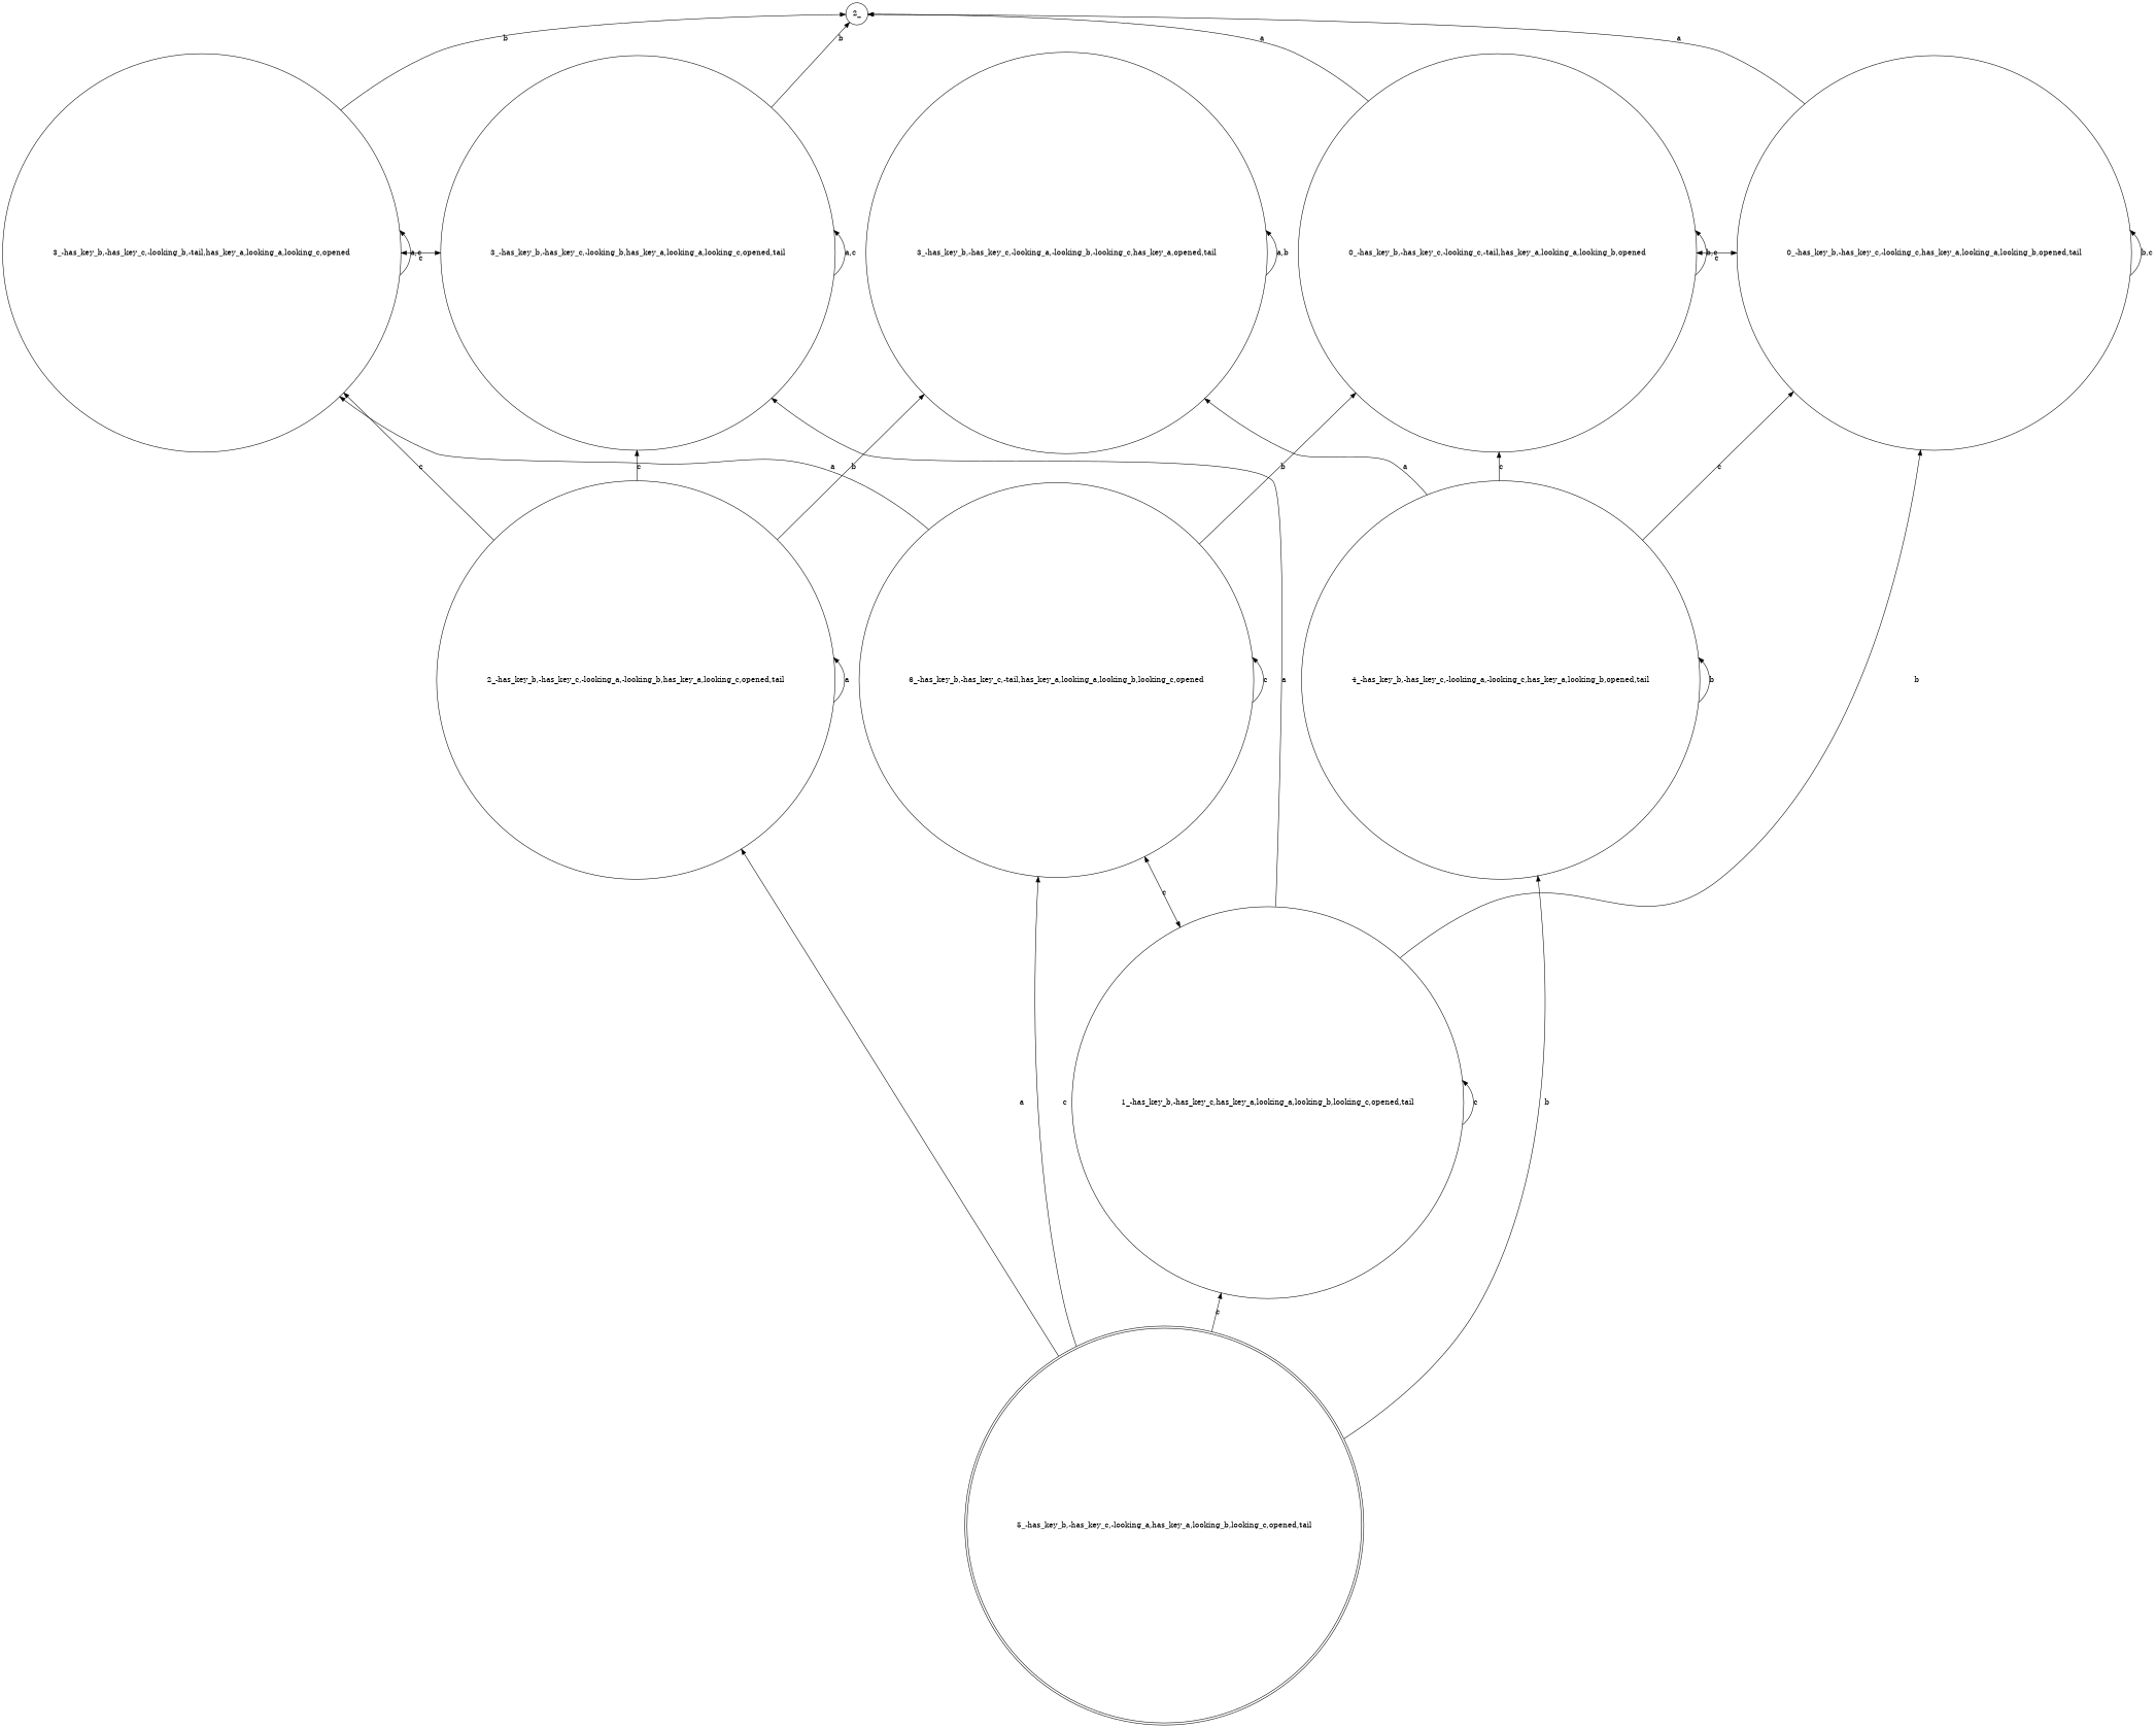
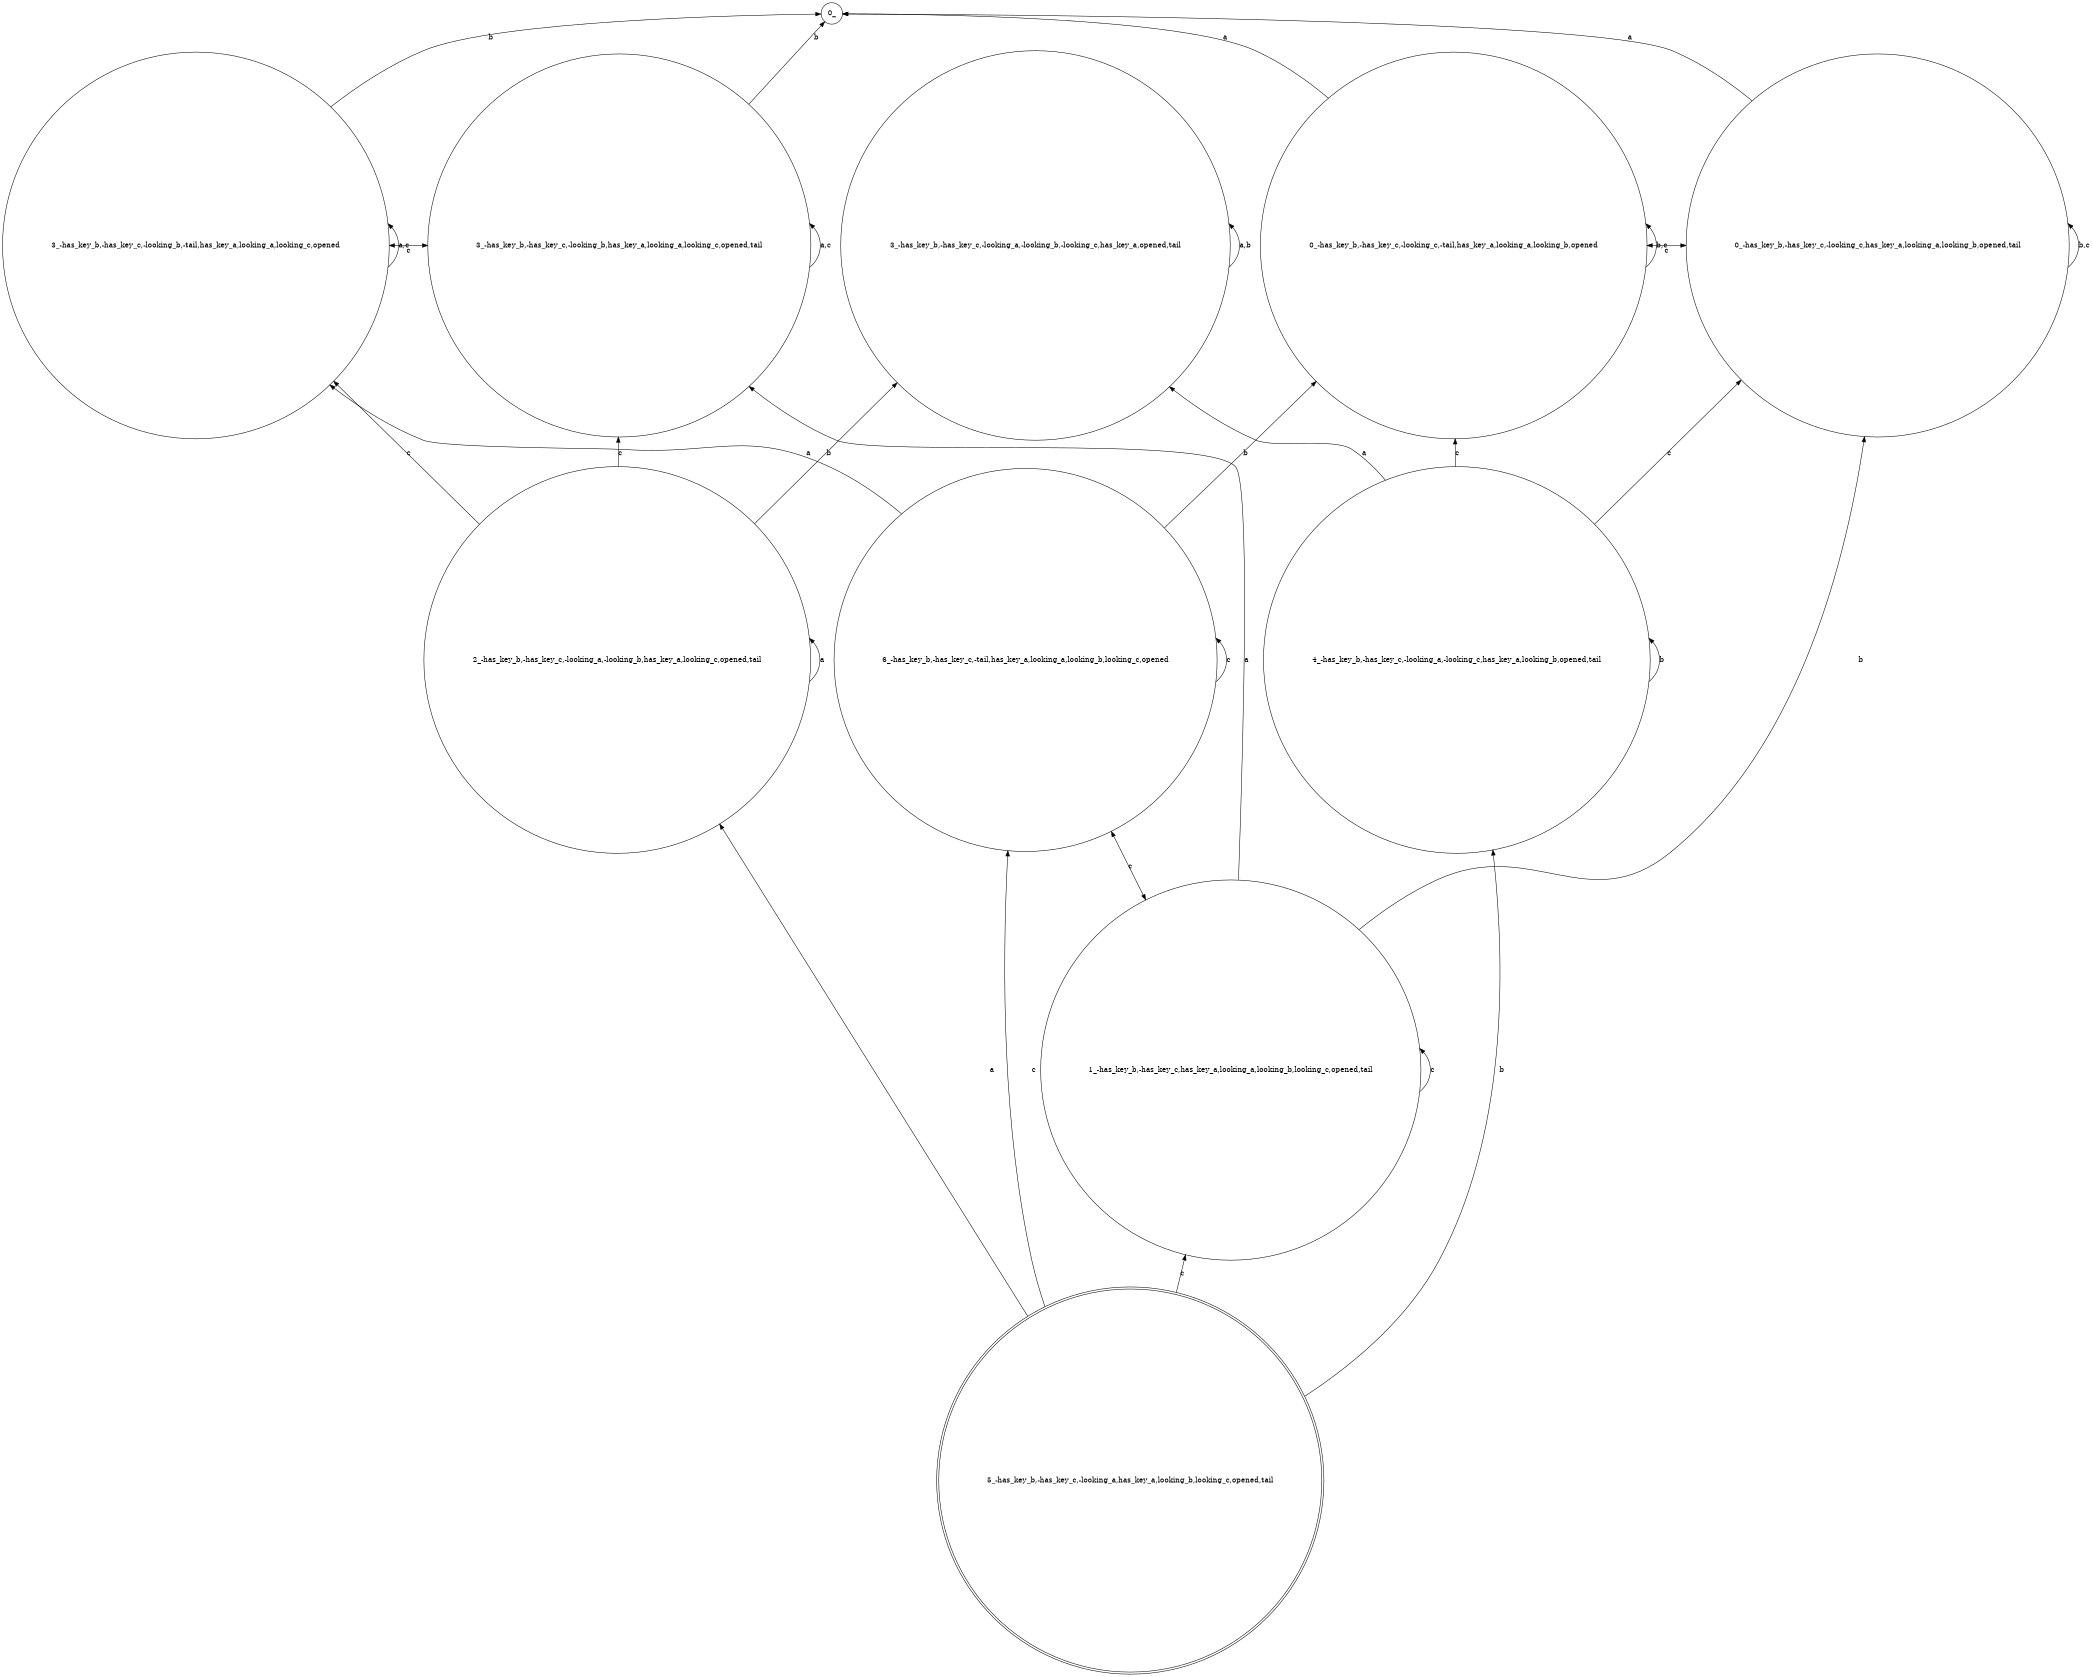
  digraph {
    rankdir=BT
    fontname="DejaVu Serif"
    node [shape=circle fontname="DejaVu Serif"]
    edge [fontname="DejaVu Serif"]
    "3_-has_key_b,-has_key_c,-looking_a,-looking_b,-looking_c,has_key_a,opened,tail"
    "3_-has_key_b,-has_key_c,-looking_b,has_key_a,looking_a,looking_c,opened,tail"
    "3_-has_key_b,-has_key_c,-looking_b,-tail,has_key_a,looking_a,looking_c,opened"
    "2_-has_key_b,-has_key_c,-looking_a,-looking_b,has_key_a,looking_c,opened,tail"
    "1_-has_key_b,-has_key_c,has_key_a,looking_a,looking_b,looking_c,opened,tail"
    "5_-has_key_b,-has_key_c,-looking_a,has_key_a,looking_b,looking_c,opened,tail" [shape=doublecircle]
    "0_-has_key_b,-has_key_c,-looking_c,-tail,has_key_a,looking_a,looking_b,opened"
    "0_-has_key_b,-has_key_c,-looking_c,has_key_a,looking_a,looking_b,opened,tail"
    "4_-has_key_b,-has_key_c,-looking_a,-looking_c,has_key_a,looking_b,opened,tail"
    "6_-has_key_b,-has_key_c,-tail,has_key_a,looking_a,looking_b,looking_c,opened"
-   "0_" [label="2_"]
+   "0_"
    subgraph sub_1 {
      rank=same
      "3_-has_key_b,-has_key_c,-looking_a,-looking_b,-looking_c,has_key_a,opened,tail"
      "3_-has_key_b,-has_key_c,-looking_b,has_key_a,looking_a,looking_c,opened,tail"
      "3_-has_key_b,-has_key_c,-looking_b,-tail,has_key_a,looking_a,looking_c,opened"
    }
    subgraph sub_2 {
      rank=same
      "2_-has_key_b,-has_key_c,-looking_a,-looking_b,has_key_a,looking_c,opened,tail"
    }
    subgraph sub_3 {
      rank=same
      "1_-has_key_b,-has_key_c,has_key_a,looking_a,looking_b,looking_c,opened,tail"
    }
    subgraph sub_4 {
      rank=same
      "5_-has_key_b,-has_key_c,-looking_a,has_key_a,looking_b,looking_c,opened,tail"
    }
    subgraph sub_5 {
      rank=same
      "0_-has_key_b,-has_key_c,-looking_c,-tail,has_key_a,looking_a,looking_b,opened"
      "0_-has_key_b,-has_key_c,-looking_c,has_key_a,looking_a,looking_b,opened,tail"
    }
    subgraph sub_6 {
      rank=same
      "4_-has_key_b,-has_key_c,-looking_a,-looking_c,has_key_a,looking_b,opened,tail"
    }
    subgraph sub_7 {
      rank=same
      "6_-has_key_b,-has_key_c,-tail,has_key_a,looking_a,looking_b,looking_c,opened"
    }
    "3_-has_key_b,-has_key_c,-looking_a,-looking_b,-looking_c,has_key_a,opened,tail" -> "3_-has_key_b,-has_key_c,-looking_a,-looking_b,-looking_c,has_key_a,opened,tail" [label="a,b"]
    "3_-has_key_b,-has_key_c,-looking_b,has_key_a,looking_a,looking_c,opened,tail" -> "3_-has_key_b,-has_key_c,-looking_b,has_key_a,looking_a,looking_c,opened,tail" [label="a,c"]
    "3_-has_key_b,-has_key_c,-looking_b,has_key_a,looking_a,looking_c,opened,tail" -> "0_" [label=b]
    "3_-has_key_b,-has_key_c,-looking_b,-tail,has_key_a,looking_a,looking_c,opened" -> "3_-has_key_b,-has_key_c,-looking_b,has_key_a,looking_a,looking_c,opened,tail" [dir=both label=c]
    "3_-has_key_b,-has_key_c,-looking_b,-tail,has_key_a,looking_a,looking_c,opened" -> "3_-has_key_b,-has_key_c,-looking_b,-tail,has_key_a,looking_a,looking_c,opened" [label="a,c"]
    "3_-has_key_b,-has_key_c,-looking_b,-tail,has_key_a,looking_a,looking_c,opened" -> "0_" [label=b]
    "2_-has_key_b,-has_key_c,-looking_a,-looking_b,has_key_a,looking_c,opened,tail" -> "3_-has_key_b,-has_key_c,-looking_a,-looking_b,-looking_c,has_key_a,opened,tail" [label=b]
    "2_-has_key_b,-has_key_c,-looking_a,-looking_b,has_key_a,looking_c,opened,tail" -> "3_-has_key_b,-has_key_c,-looking_b,has_key_a,looking_a,looking_c,opened,tail" [label=c]
    "2_-has_key_b,-has_key_c,-looking_a,-looking_b,has_key_a,looking_c,opened,tail" -> "3_-has_key_b,-has_key_c,-looking_b,-tail,has_key_a,looking_a,looking_c,opened" [label=c]
    "2_-has_key_b,-has_key_c,-looking_a,-looking_b,has_key_a,looking_c,opened,tail" -> "2_-has_key_b,-has_key_c,-looking_a,-looking_b,has_key_a,looking_c,opened,tail" [label=a]
    "1_-has_key_b,-has_key_c,has_key_a,looking_a,looking_b,looking_c,opened,tail" -> "3_-has_key_b,-has_key_c,-looking_b,has_key_a,looking_a,looking_c,opened,tail" [label=a]
    "1_-has_key_b,-has_key_c,has_key_a,looking_a,looking_b,looking_c,opened,tail" -> "1_-has_key_b,-has_key_c,has_key_a,looking_a,looking_b,looking_c,opened,tail" [label=c]
    "1_-has_key_b,-has_key_c,has_key_a,looking_a,looking_b,looking_c,opened,tail" -> "0_-has_key_b,-has_key_c,-looking_c,has_key_a,looking_a,looking_b,opened,tail" [label=b]
    "1_-has_key_b,-has_key_c,has_key_a,looking_a,looking_b,looking_c,opened,tail" -> "6_-has_key_b,-has_key_c,-tail,has_key_a,looking_a,looking_b,looking_c,opened" [dir=both label=c]
    "5_-has_key_b,-has_key_c,-looking_a,has_key_a,looking_b,looking_c,opened,tail" -> "2_-has_key_b,-has_key_c,-looking_a,-looking_b,has_key_a,looking_c,opened,tail" [label=a]
    "5_-has_key_b,-has_key_c,-looking_a,has_key_a,looking_b,looking_c,opened,tail" -> "1_-has_key_b,-has_key_c,has_key_a,looking_a,looking_b,looking_c,opened,tail" [label=c]
    "5_-has_key_b,-has_key_c,-looking_a,has_key_a,looking_b,looking_c,opened,tail" -> "4_-has_key_b,-has_key_c,-looking_a,-looking_c,has_key_a,looking_b,opened,tail" [label=b]
    "5_-has_key_b,-has_key_c,-looking_a,has_key_a,looking_b,looking_c,opened,tail" -> "6_-has_key_b,-has_key_c,-tail,has_key_a,looking_a,looking_b,looking_c,opened" [label=c]
    "0_-has_key_b,-has_key_c,-looking_c,-tail,has_key_a,looking_a,looking_b,opened" -> "0_-has_key_b,-has_key_c,-looking_c,-tail,has_key_a,looking_a,looking_b,opened" [label="b,c"]
    "0_-has_key_b,-has_key_c,-looking_c,-tail,has_key_a,looking_a,looking_b,opened" -> "0_-has_key_b,-has_key_c,-looking_c,has_key_a,looking_a,looking_b,opened,tail" [dir=both label=c]
    "0_-has_key_b,-has_key_c,-looking_c,-tail,has_key_a,looking_a,looking_b,opened" -> "0_" [label=a]
    "0_-has_key_b,-has_key_c,-looking_c,has_key_a,looking_a,looking_b,opened,tail" -> "0_-has_key_b,-has_key_c,-looking_c,has_key_a,looking_a,looking_b,opened,tail" [label="b,c"]
    "0_-has_key_b,-has_key_c,-looking_c,has_key_a,looking_a,looking_b,opened,tail" -> "0_" [label=a]
    "4_-has_key_b,-has_key_c,-looking_a,-looking_c,has_key_a,looking_b,opened,tail" -> "3_-has_key_b,-has_key_c,-looking_a,-looking_b,-looking_c,has_key_a,opened,tail" [label=a]
    "4_-has_key_b,-has_key_c,-looking_a,-looking_c,has_key_a,looking_b,opened,tail" -> "0_-has_key_b,-has_key_c,-looking_c,-tail,has_key_a,looking_a,looking_b,opened" [label=c]
    "4_-has_key_b,-has_key_c,-looking_a,-looking_c,has_key_a,looking_b,opened,tail" -> "0_-has_key_b,-has_key_c,-looking_c,has_key_a,looking_a,looking_b,opened,tail" [label=c]
    "4_-has_key_b,-has_key_c,-looking_a,-looking_c,has_key_a,looking_b,opened,tail" -> "4_-has_key_b,-has_key_c,-looking_a,-looking_c,has_key_a,looking_b,opened,tail" [label=b]
    "6_-has_key_b,-has_key_c,-tail,has_key_a,looking_a,looking_b,looking_c,opened" -> "3_-has_key_b,-has_key_c,-looking_b,-tail,has_key_a,looking_a,looking_c,opened" [label=a]
    "6_-has_key_b,-has_key_c,-tail,has_key_a,looking_a,looking_b,looking_c,opened" -> "0_-has_key_b,-has_key_c,-looking_c,-tail,has_key_a,looking_a,looking_b,opened" [label=b]
    "6_-has_key_b,-has_key_c,-tail,has_key_a,looking_a,looking_b,looking_c,opened" -> "6_-has_key_b,-has_key_c,-tail,has_key_a,looking_a,looking_b,looking_c,opened" [label=c]
  }
